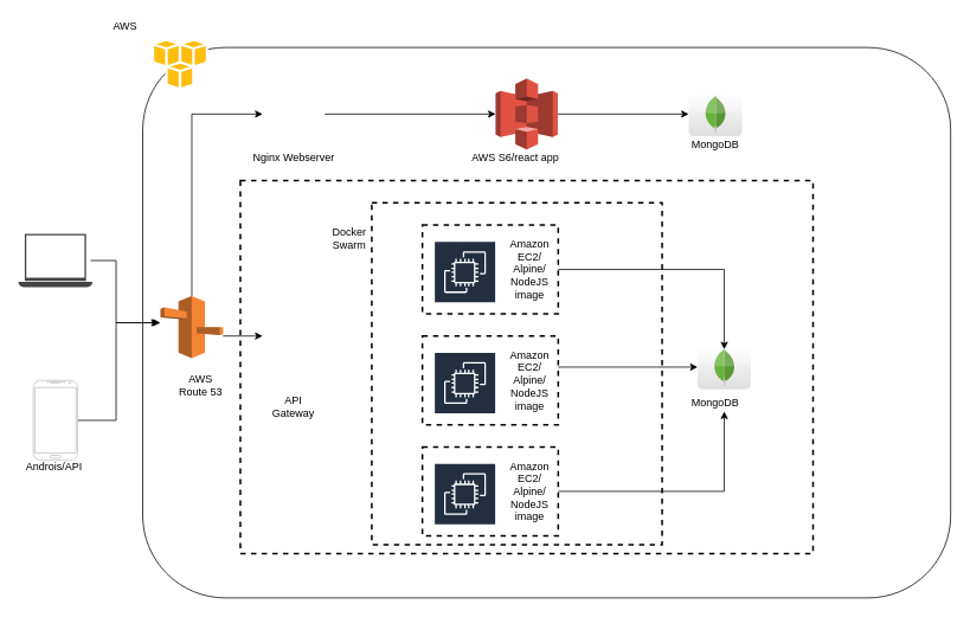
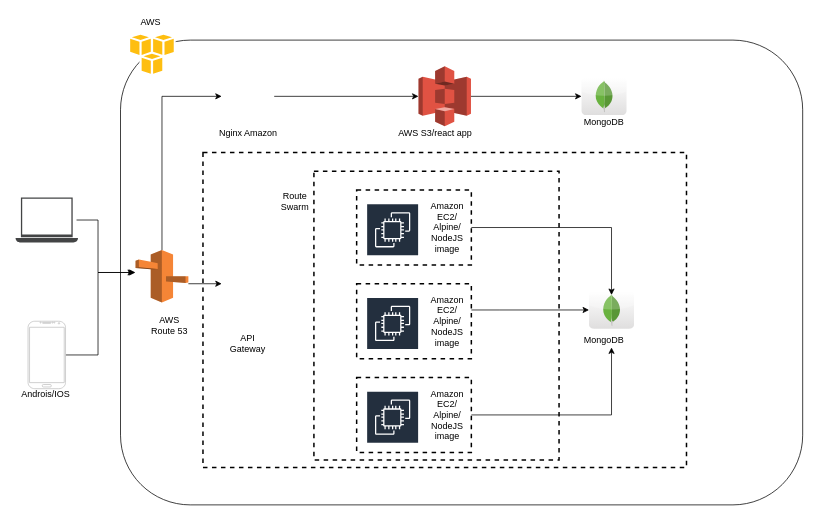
  <mxCell id="0" />
  <mxCell id="1" parent="0" />
  <mxCell id="2" value="" style="rounded=1;whiteSpace=wrap;html=1;" vertex="1" parent="1"><mxGeometry x="160" y="53" width="910" height="620" as="geometry" /></mxCell>
  <mxCell id="3" value="" style="dashed=0;outlineConnect=0;html=1;align=center;labelPosition=center;verticalLabelPosition=bottom;verticalAlign=top;shape=mxgraph.weblogos.aws" vertex="1" parent="1"><mxGeometry x="170" y="43" width="63.6" height="58.4" as="geometry" /></mxCell>
  <mxCell id="4" style="edgeStyle=orthogonalEdgeStyle;rounded=0;orthogonalLoop=1;jettySize=auto;html=1;" edge="1" parent="1" source="5"><mxGeometry relative="1" as="geometry"><mxPoint x="180" y="363" as="targetPoint" /><Array as="points"><mxPoint x="130" y="473" /><mxPoint x="130" y="363" /></Array></mxGeometry></mxCell>
  <mxCell id="5" value="" style="verticalLabelPosition=bottom;verticalAlign=top;html=1;shadow=0;dashed=0;strokeWidth=1;shape=mxgraph.android.phone2;strokeColor=#c0c0c0;" vertex="1" parent="1"><mxGeometry x="36.67" y="428" width="50" height="90" as="geometry" /></mxCell>
  <mxCell id="6" value="" style="pointerEvents=1;shadow=0;dashed=0;html=1;strokeColor=none;fillColor=#434445;aspect=fixed;labelPosition=center;verticalLabelPosition=bottom;verticalAlign=top;align=center;outlineConnect=0;shape=mxgraph.vvd.laptop;" vertex="1" parent="1"><mxGeometry x="20" y="263" width="83.33" height="60" as="geometry" /></mxCell>
  <mxCell id="7" value="" style="outlineConnect=0;dashed=0;verticalLabelPosition=bottom;verticalAlign=top;align=center;html=1;shape=mxgraph.aws3.s3;fillColor=#E05243;gradientColor=none;" vertex="1" parent="1"><mxGeometry x="557.5" y="88" width="70" height="80" as="geometry" /></mxCell>
- <mxCell id="8" value="AWS" style="text;html=1;align=center;verticalAlign=middle;resizable=0;points=[];autosize=1;" vertex="1" parent="1"><mxGeometry x="120" y="20" width="40" height="20" as="geometry" /></mxCell>
+ <mxCell id="8" value="AWS" style="text;html=1;align=center;verticalAlign=middle;resizable=0;points=[];autosize=1;" vertex="1" parent="1"><mxGeometry x="180" y="20" width="40" height="20" as="geometry" /></mxCell>
  <mxCell id="9" value="" style="group" vertex="1" connectable="0" parent="1"><mxGeometry x="270" y="93" width="645" height="530" as="geometry" /></mxCell>
  <mxCell id="10" value="" style="rounded=0;whiteSpace=wrap;html=1;glass=0;dashed=1;strokeWidth=2;" vertex="1" parent="9"><mxGeometry y="110" width="645" height="420" as="geometry" /></mxCell>
- <mxCell id="11" value="Nginx Webserver" style="shape=image;html=1;verticalAlign=top;verticalLabelPosition=bottom;labelBackgroundColor=#ffffff;imageAspect=0;aspect=fixed;image=https://cdn4.iconfinder.com/data/icons/logos-brands-5/24/nginx-128.png;imageBackground=#ffffff;" vertex="1" parent="9"><mxGeometry x="25" width="70" height="70" as="geometry" /></mxCell>
+ <mxCell id="11" value="Nginx Amazon" style="shape=image;html=1;verticalAlign=top;verticalLabelPosition=bottom;labelBackgroundColor=#ffffff;imageAspect=0;aspect=fixed;image=https://cdn4.iconfinder.com/data/icons/logos-brands-5/24/nginx-128.png;imageBackground=#ffffff;" vertex="1" parent="9"><mxGeometry x="25" width="70" height="70" as="geometry" /></mxCell>
  <mxCell id="12" value="" style="shape=image;html=1;verticalAlign=top;verticalLabelPosition=bottom;labelBackgroundColor=#ffffff;imageAspect=0;aspect=fixed;image=https://cdn4.iconfinder.com/data/icons/logos-brands-5/24/nginx-128.png" vertex="1" parent="9"><mxGeometry x="25" y="250" width="70" height="70" as="geometry" /></mxCell>
  <mxCell id="13" value="" style="dashed=0;outlineConnect=0;html=1;align=center;labelPosition=center;verticalLabelPosition=bottom;verticalAlign=top;shape=mxgraph.webicons.mongodb;gradientColor=#DFDEDE" vertex="1" parent="9"><mxGeometry x="505" y="10" width="60" height="50" as="geometry" /></mxCell>
  <mxCell id="14" value="MongoDB" style="text;html=1;strokeColor=none;fillColor=none;align=center;verticalAlign=middle;whiteSpace=wrap;rounded=0;glass=0;dashed=1;" vertex="1" parent="9"><mxGeometry x="515" y="60" width="40" height="20" as="geometry" /></mxCell>
- <mxCell id="15" value="AWS S6/react app" style="text;html=1;strokeColor=none;fillColor=none;align=center;verticalAlign=middle;whiteSpace=wrap;rounded=0;glass=0;dashed=1;" vertex="1" parent="9"><mxGeometry x="255" y="75" width="110" height="20" as="geometry" /></mxCell>
+ <mxCell id="15" value="AWS S3/react app" style="text;html=1;strokeColor=none;fillColor=none;align=center;verticalAlign=middle;whiteSpace=wrap;rounded=0;glass=0;dashed=1;" vertex="1" parent="9"><mxGeometry x="255" y="75" width="110" height="20" as="geometry" /></mxCell>
  <mxCell id="16" value="API Gateway" style="text;html=1;strokeColor=none;fillColor=none;align=center;verticalAlign=middle;whiteSpace=wrap;rounded=0;glass=0;dashed=1;" vertex="1" parent="9"><mxGeometry x="40" y="355" width="40" height="20" as="geometry" /></mxCell>
  <mxCell id="17" value="" style="group" vertex="1" connectable="0" parent="9"><mxGeometry x="205" y="160" width="340" height="360" as="geometry" /></mxCell>
  <mxCell id="18" value="" style="rounded=0;whiteSpace=wrap;html=1;glass=0;dashed=1;strokeWidth=2;" vertex="1" parent="17"><mxGeometry x="-57" y="-25" width="327" height="385" as="geometry" /></mxCell>
  <mxCell id="19" value="" style="rounded=0;whiteSpace=wrap;html=1;glass=0;dashed=1;strokeWidth=2;" vertex="1" parent="17"><mxGeometry width="153" height="100" as="geometry" /></mxCell>
  <mxCell id="20" value="" style="outlineConnect=0;fontColor=#232F3E;gradientColor=none;strokeColor=#ffffff;fillColor=#232F3E;dashed=0;verticalLabelPosition=middle;verticalAlign=bottom;align=center;html=1;whiteSpace=wrap;fontSize=10;fontStyle=1;spacing=3;shape=mxgraph.aws4.productIcon;prIcon=mxgraph.aws4.ec2;rounded=0;glass=0;" vertex="1" parent="17"><mxGeometry x="13" y="18" width="70" height="61" as="geometry" /></mxCell>
  <mxCell id="21" value="Amazon EC2/ Alpine/ NodeJS image" style="text;html=1;strokeColor=none;fillColor=none;align=center;verticalAlign=middle;whiteSpace=wrap;rounded=0;glass=0;dashed=1;" vertex="1" parent="17"><mxGeometry x="100.5" y="40" width="40" height="20" as="geometry" /></mxCell>
  <mxCell id="22" value="" style="shape=image;html=1;verticalAlign=top;verticalLabelPosition=bottom;labelBackgroundColor=#ffffff;imageAspect=0;aspect=fixed;image=https://cdn4.iconfinder.com/data/icons/logos-and-brands/512/97_Docker_logo_logos-128.png;rounded=0;glass=0;dashed=1;strokeWidth=2;" vertex="1" parent="17"><mxGeometry x="-20" y="-25" width="48" height="48" as="geometry" /></mxCell>
  <mxCell id="23" value="" style="shape=image;verticalLabelPosition=bottom;labelBackgroundColor=#ffffff;verticalAlign=top;aspect=fixed;imageAspect=0;image=https://d1q6f0aelx0por.cloudfront.net/product-logos/library-swarm-logo.png;" vertex="1" parent="17"><mxGeometry x="-90" y="-45" width="55" height="55" as="geometry" /></mxCell>
  <mxCell id="24" value="" style="group" vertex="1" connectable="0" parent="9"><mxGeometry x="205" y="285" width="153" height="100" as="geometry" /></mxCell>
  <mxCell id="25" value="" style="rounded=0;whiteSpace=wrap;html=1;glass=0;dashed=1;strokeWidth=2;" vertex="1" parent="24"><mxGeometry width="153" height="100" as="geometry" /></mxCell>
  <mxCell id="26" value="" style="outlineConnect=0;fontColor=#232F3E;gradientColor=none;strokeColor=#ffffff;fillColor=#232F3E;dashed=0;verticalLabelPosition=middle;verticalAlign=bottom;align=center;html=1;whiteSpace=wrap;fontSize=10;fontStyle=1;spacing=3;shape=mxgraph.aws4.productIcon;prIcon=mxgraph.aws4.ec2;rounded=0;glass=0;" vertex="1" parent="24"><mxGeometry x="13" y="18" width="70" height="61" as="geometry" /></mxCell>
  <mxCell id="27" value="Amazon EC2/ Alpine/ NodeJS image" style="text;html=1;strokeColor=none;fillColor=none;align=center;verticalAlign=middle;whiteSpace=wrap;rounded=0;glass=0;dashed=1;" vertex="1" parent="24"><mxGeometry x="100.5" y="40" width="40" height="20" as="geometry" /></mxCell>
  <mxCell id="28" value="" style="shape=image;html=1;verticalAlign=top;verticalLabelPosition=bottom;labelBackgroundColor=#ffffff;imageAspect=0;aspect=fixed;image=https://cdn4.iconfinder.com/data/icons/logos-and-brands/512/97_Docker_logo_logos-128.png;rounded=0;glass=0;dashed=1;strokeWidth=2;" vertex="1" parent="24"><mxGeometry x="-20" y="-30" width="48" height="48" as="geometry" /></mxCell>
  <mxCell id="29" value="" style="group" vertex="1" connectable="0" parent="9"><mxGeometry x="205" y="410" width="153" height="100" as="geometry" /></mxCell>
  <mxCell id="30" value="" style="rounded=0;whiteSpace=wrap;html=1;glass=0;dashed=1;strokeWidth=2;" vertex="1" parent="29"><mxGeometry width="153" height="100" as="geometry" /></mxCell>
  <mxCell id="31" value="" style="outlineConnect=0;fontColor=#232F3E;gradientColor=none;strokeColor=#ffffff;fillColor=#232F3E;dashed=0;verticalLabelPosition=middle;verticalAlign=bottom;align=center;html=1;whiteSpace=wrap;fontSize=10;fontStyle=1;spacing=3;shape=mxgraph.aws4.productIcon;prIcon=mxgraph.aws4.ec2;rounded=0;glass=0;" vertex="1" parent="29"><mxGeometry x="13" y="18" width="70" height="61" as="geometry" /></mxCell>
  <mxCell id="32" value="Amazon EC2/ Alpine/ NodeJS image" style="text;html=1;strokeColor=none;fillColor=none;align=center;verticalAlign=middle;whiteSpace=wrap;rounded=0;glass=0;dashed=1;" vertex="1" parent="29"><mxGeometry x="100.5" y="40" width="40" height="20" as="geometry" /></mxCell>
  <mxCell id="33" value="" style="shape=image;html=1;verticalAlign=top;verticalLabelPosition=bottom;labelBackgroundColor=#ffffff;imageAspect=0;aspect=fixed;image=https://cdn4.iconfinder.com/data/icons/logos-and-brands/512/97_Docker_logo_logos-128.png;rounded=0;glass=0;dashed=1;strokeWidth=2;" vertex="1" parent="9"><mxGeometry x="185" y="385" width="48" height="48" as="geometry" /></mxCell>
- <mxCell id="34" value="Docker Swarm" style="text;html=1;strokeColor=none;fillColor=none;align=center;verticalAlign=middle;whiteSpace=wrap;rounded=0;glass=0;dashed=1;" vertex="1" parent="9"><mxGeometry x="103" y="165" width="40" height="20" as="geometry" /></mxCell>
+ <mxCell id="34" value="Route Swarm" style="text;html=1;strokeColor=none;fillColor=none;align=center;verticalAlign=middle;whiteSpace=wrap;rounded=0;glass=0;dashed=1;" vertex="1" parent="9"><mxGeometry x="103" y="165" width="40" height="20" as="geometry" /></mxCell>
  <mxCell id="35" value="" style="dashed=0;outlineConnect=0;html=1;align=center;labelPosition=center;verticalLabelPosition=bottom;verticalAlign=top;shape=mxgraph.webicons.mongodb;gradientColor=#DFDEDE" vertex="1" parent="9"><mxGeometry x="515" y="295" width="60" height="50" as="geometry" /></mxCell>
  <mxCell id="36" style="edgeStyle=orthogonalEdgeStyle;rounded=0;orthogonalLoop=1;jettySize=auto;html=1;exitX=1;exitY=0.5;exitDx=0;exitDy=0;" edge="1" parent="9" source="19"><mxGeometry relative="1" as="geometry"><mxPoint x="365" y="210" as="sourcePoint" /><mxPoint x="545" y="300" as="targetPoint" /><Array as="points"><mxPoint x="545" y="210" /><mxPoint x="545" y="300" /></Array></mxGeometry></mxCell>
  <mxCell id="37" style="edgeStyle=orthogonalEdgeStyle;rounded=0;orthogonalLoop=1;jettySize=auto;html=1;" edge="1" parent="9" source="25" target="35"><mxGeometry relative="1" as="geometry"><Array as="points"><mxPoint x="395" y="320" /><mxPoint x="395" y="320" /></Array></mxGeometry></mxCell>
  <mxCell id="38" style="edgeStyle=orthogonalEdgeStyle;rounded=0;orthogonalLoop=1;jettySize=auto;html=1;" edge="1" parent="9" source="30" target="39"><mxGeometry relative="1" as="geometry"><mxPoint x="535" y="360" as="targetPoint" /><Array as="points"><mxPoint x="545" y="460" /></Array></mxGeometry></mxCell>
  <mxCell id="39" value="MongoDB" style="text;html=1;strokeColor=none;fillColor=none;align=center;verticalAlign=middle;whiteSpace=wrap;rounded=0;" vertex="1" parent="9"><mxGeometry x="515.0" y="350" width="40" height="20" as="geometry" /></mxCell>
  <mxCell id="40" style="edgeStyle=orthogonalEdgeStyle;rounded=0;orthogonalLoop=1;jettySize=auto;html=1;entryX=0;entryY=0.5;entryDx=0;entryDy=0;entryPerimeter=0;" edge="1" parent="1" source="11" target="7"><mxGeometry relative="1" as="geometry" /></mxCell>
  <mxCell id="41" style="edgeStyle=orthogonalEdgeStyle;rounded=0;orthogonalLoop=1;jettySize=auto;html=1;" edge="1" parent="1" source="7" target="13"><mxGeometry relative="1" as="geometry" /></mxCell>
- <mxCell id="42" value="Androis/API" style="text;html=1;align=center;verticalAlign=middle;resizable=0;points=[];autosize=1;" vertex="1" parent="1"><mxGeometry x="20" y="515" width="80" height="20" as="geometry" /></mxCell>
+ <mxCell id="42" value="Androis/IOS" style="text;html=1;align=center;verticalAlign=middle;resizable=0;points=[];autosize=1;" vertex="1" parent="1"><mxGeometry x="20" y="515" width="80" height="20" as="geometry" /></mxCell>
  <mxCell id="43" style="edgeStyle=orthogonalEdgeStyle;rounded=0;orthogonalLoop=1;jettySize=auto;html=1;" edge="1" parent="1"><mxGeometry relative="1" as="geometry"><mxPoint x="101.33" y="293" as="sourcePoint" /><mxPoint x="178" y="363" as="targetPoint" /><Array as="points"><mxPoint x="130" y="293" /><mxPoint x="130" y="363" /></Array></mxGeometry></mxCell>
  <mxCell id="44" style="edgeStyle=orthogonalEdgeStyle;rounded=0;orthogonalLoop=1;jettySize=auto;html=1;entryX=0;entryY=0.5;entryDx=0;entryDy=0;" edge="1" parent="1" source="46" target="11"><mxGeometry relative="1" as="geometry"><Array as="points"><mxPoint x="215" y="128" /></Array></mxGeometry></mxCell>
  <mxCell id="45" style="edgeStyle=orthogonalEdgeStyle;rounded=0;orthogonalLoop=1;jettySize=auto;html=1;" edge="1" parent="1" source="46" target="12"><mxGeometry relative="1" as="geometry"><Array as="points"><mxPoint x="270" y="378" /><mxPoint x="270" y="378" /></Array></mxGeometry></mxCell>
  <mxCell id="46" value="" style="outlineConnect=0;dashed=0;verticalLabelPosition=bottom;verticalAlign=top;align=center;html=1;shape=mxgraph.aws3.route_53;fillColor=#F58536;gradientColor=none;rounded=0;glass=0;strokeWidth=2;" vertex="1" parent="1"><mxGeometry x="180.01" y="333" width="70.5" height="70" as="geometry" /></mxCell>
  <mxCell id="47" value="AWS Route 53" style="text;html=1;strokeColor=none;fillColor=none;align=center;verticalAlign=middle;whiteSpace=wrap;rounded=0;glass=0;dashed=1;" vertex="1" parent="1"><mxGeometry x="197.88" y="423.5" width="54.75" height="20" as="geometry" /></mxCell>
